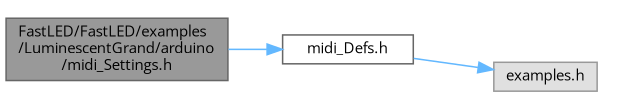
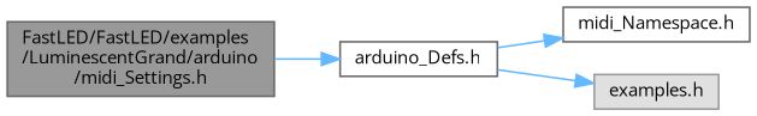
  digraph {
    fontname="Open Sans"
    rankdir=LR
    node [color=grey40 fillcolor=white fontname="Open Sans" fontsize=10 shape=box style=filled]
    edge [color=steelblue1 fontname="Open Sans" fontsize=10 labelfontname=Helvetica labelfontsize=10 style=solid]
    n1 [color=gray40 fillcolor=grey60 fontcolor=black height=0.2 label="FastLED/FastLED/examples\l/LuminescentGrand/arduino\l/midi_Settings.h" width=0.4]
-   n2 [height=0.2 label="midi_Defs.h" width=0.4]
+   n2 [height=0.2 label="arduino_Defs.h" width=0.4]
+   n3 [height=0.2 label="midi_Namespace.h" width=0.4]
    n4 [color=grey60 fillcolor="#E0E0E0" height=0.2 label="examples.h" width=0.4]
    n1 -> n2
+   n2 -> n3
    n2 -> n4
  }
